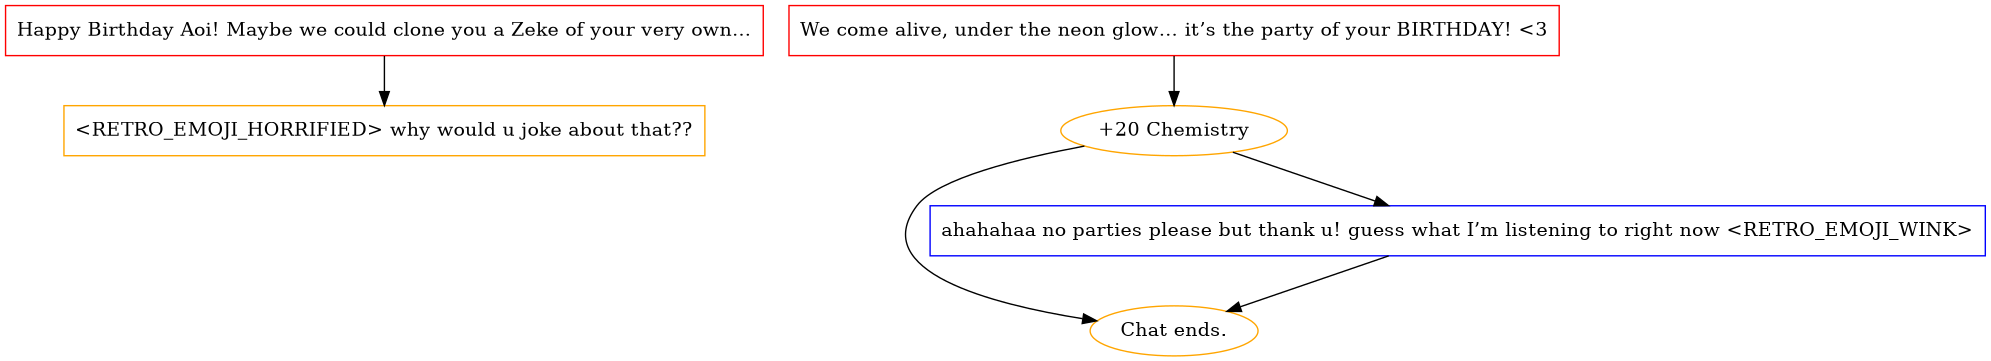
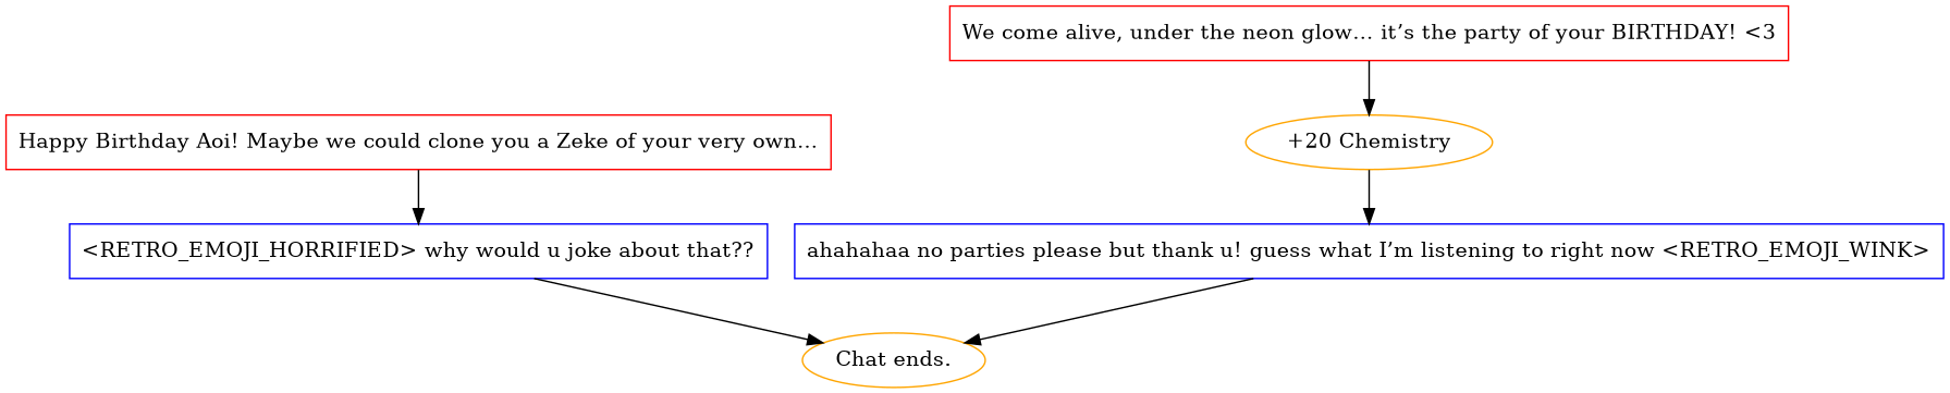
  digraph {
    node [color=red shape=box]
    n1 [label="Happy Birthday Aoi! Maybe we could clone you a Zeke of your very own…"]
-   n2 [color=orange label="<RETRO_EMOJI_HORRIFIED> why would u joke about that??"]
+   n2 [color=blue label="<RETRO_EMOJI_HORRIFIED> why would u joke about that??"]
    n3 [label="We come alive, under the neon glow… it’s the party of your BIRTHDAY! <3"]
    n4 [color=orange label="+20 Chemistry" shape=""]
    "Chat ends." [color=orange shape=""]
    n6 [color=blue label="ahahahaa no parties please but thank u! guess what I’m listening to right now <RETRO_EMOJI_WINK>"]
    n1 -> n2
-   n4 -> "Chat ends."
+   n2 -> "Chat ends."
    n3 -> n4
    n4 -> n6
    n6 -> "Chat ends."
  }
